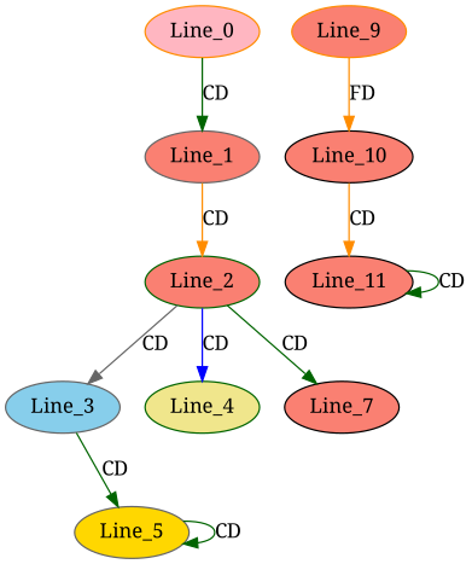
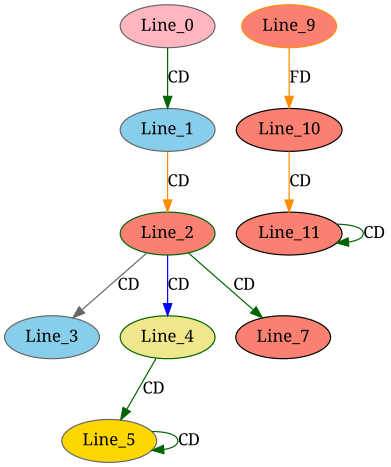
  digraph {
    fontname="Noto Serif"
    node [color=gray40 fillcolor=salmon fontname="Noto Serif" style=filled]
    edge [color=darkgreen fontname="Noto Serif"]
-   Line_0 [color=darkorange fillcolor=lightpink]
-   Line_1
+   Line_0 [fillcolor=lightpink]
+   Line_1 [fillcolor=skyblue]
    Line_2 [color=darkgreen]
    Line_3 [fillcolor=skyblue]
    Line_4 [color=darkgreen fillcolor=khaki]
    Line_7 [color=black]
    Line_5 [fillcolor=gold]
    Line_9 [color=darkorange]
    Line_10 [color=black]
    Line_11 [color=black]
    Line_0 -> Line_1 [label=CD]
    Line_1 -> Line_2 [color=darkorange label=CD]
    Line_2 -> Line_3 [color=gray40 label=CD]
    Line_2 -> Line_4 [color=blue label=CD]
    Line_2 -> Line_7 [label=CD]
-   Line_3 -> Line_5 [label=CD]
+   Line_4 -> Line_5 [label=CD]
    Line_5 -> Line_5 [label=CD]
    Line_9 -> Line_10 [color=darkorange label=FD]
    Line_10 -> Line_11 [color=darkorange label=CD]
    Line_11 -> Line_11 [label=CD]
  }
